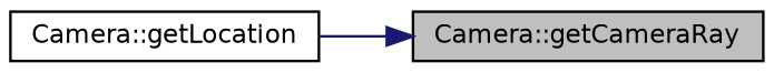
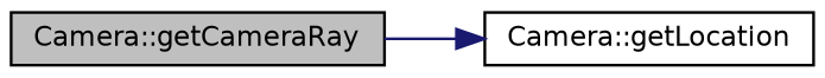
  digraph {
    rankdir=LR
    node [color=black fontname=Helvetica fontsize=10 shape=record style=filled]
    n1 [fillcolor=grey75 fontcolor=black height=0.2 label="Camera::getCameraRay" width=0.4]
    n2 [fillcolor=white height=0.2 label="Camera::getLocation" width=0.4]
-   n2 -> n1 [color=midnightblue fontname=Helvetica fontsize=10 labelfontname=Helvetica labelfontsize=10 style=solid]
+   n1 -> n2 [color=midnightblue fontname=Helvetica fontsize=10 labelfontname=Helvetica labelfontsize=10 style=solid]
  }
